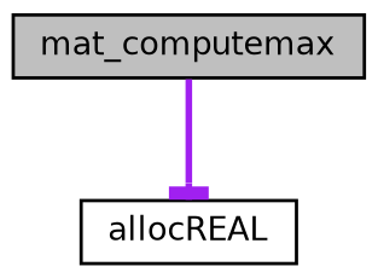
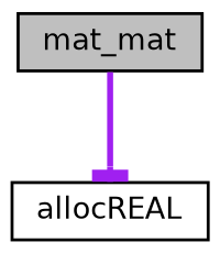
  digraph {
    rankdir=TB
    node [color=black fontname=Helvetica fontsize=10 shape=record style=filled]
-   n1 [fillcolor=grey75 fontcolor=black height=0.2 label=mat_computemax width=0.4]
+   n1 [fillcolor=grey75 fontcolor=black height=0.2 label=mat_mat width=0.4]
    n2 [fillcolor=white height=0.2 label=allocREAL width=0.4]
    n1 -> n2 [color=purple fontname=Helvetica fontsize=10 labelfontname=Helvetica labelfontsize=10 style=bold arrowhead=tee]
  }
